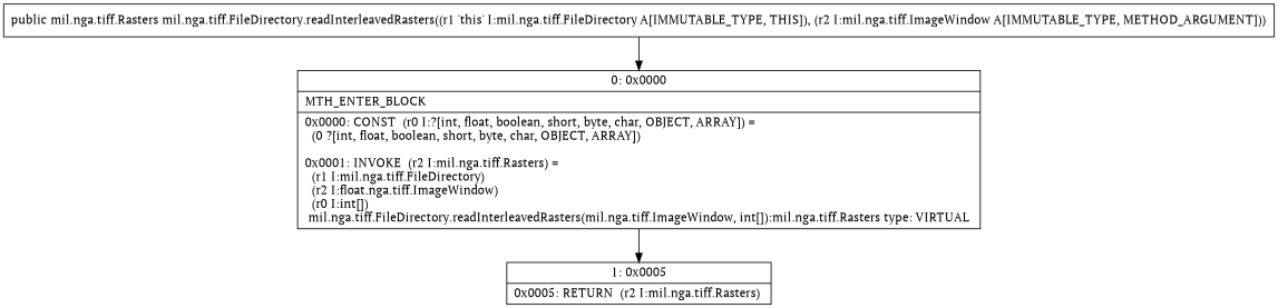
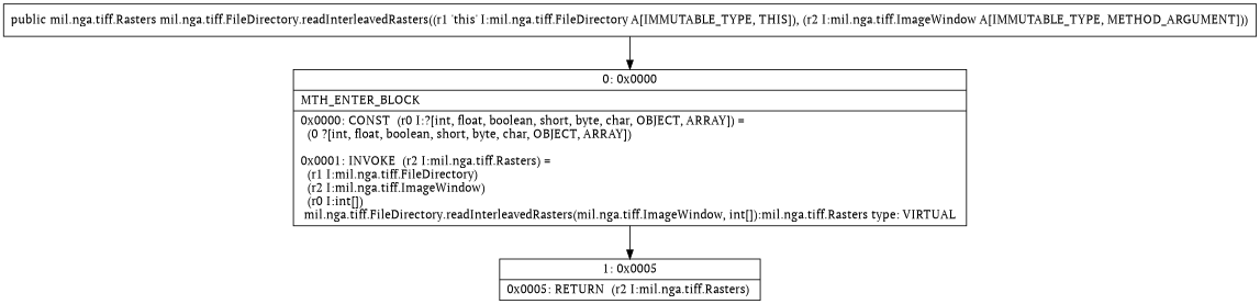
  digraph {
    fontname="PT Serif"
    node [shape=record fontname="PT Serif"]
    edge [fontname="PT Serif"]
-   n1 [label="{0\:\ 0x0000|MTH_ENTER_BLOCK\l|0x0000: CONST  (r0 I:?[int, float, boolean, short, byte, char, OBJECT, ARRAY]) = \l  (0 ?[int, float, boolean, short, byte, char, OBJECT, ARRAY])\l \l0x0001: INVOKE  (r2 I:mil.nga.tiff.Rasters) = \l  (r1 I:mil.nga.tiff.FileDirectory)\l  (r2 I:float.nga.tiff.ImageWindow)\l  (r0 I:int[])\l mil.nga.tiff.FileDirectory.readInterleavedRasters(mil.nga.tiff.ImageWindow, int[]):mil.nga.tiff.Rasters type: VIRTUAL \l}"]
+   n1 [label="{0\:\ 0x0000|MTH_ENTER_BLOCK\l|0x0000: CONST  (r0 I:?[int, float, boolean, short, byte, char, OBJECT, ARRAY]) = \l  (0 ?[int, float, boolean, short, byte, char, OBJECT, ARRAY])\l \l0x0001: INVOKE  (r2 I:mil.nga.tiff.Rasters) = \l  (r1 I:mil.nga.tiff.FileDirectory)\l  (r2 I:mil.nga.tiff.ImageWindow)\l  (r0 I:int[])\l mil.nga.tiff.FileDirectory.readInterleavedRasters(mil.nga.tiff.ImageWindow, int[]):mil.nga.tiff.Rasters type: VIRTUAL \l}"]
    n2 [label="{1\:\ 0x0005|0x0005: RETURN  (r2 I:mil.nga.tiff.Rasters) \l}"]
    n3 [label="{public mil.nga.tiff.Rasters mil.nga.tiff.FileDirectory.readInterleavedRasters((r1 'this' I:mil.nga.tiff.FileDirectory A[IMMUTABLE_TYPE, THIS]), (r2 I:mil.nga.tiff.ImageWindow A[IMMUTABLE_TYPE, METHOD_ARGUMENT])) }"]
    n1 -> n2
    n3 -> n1
  }
